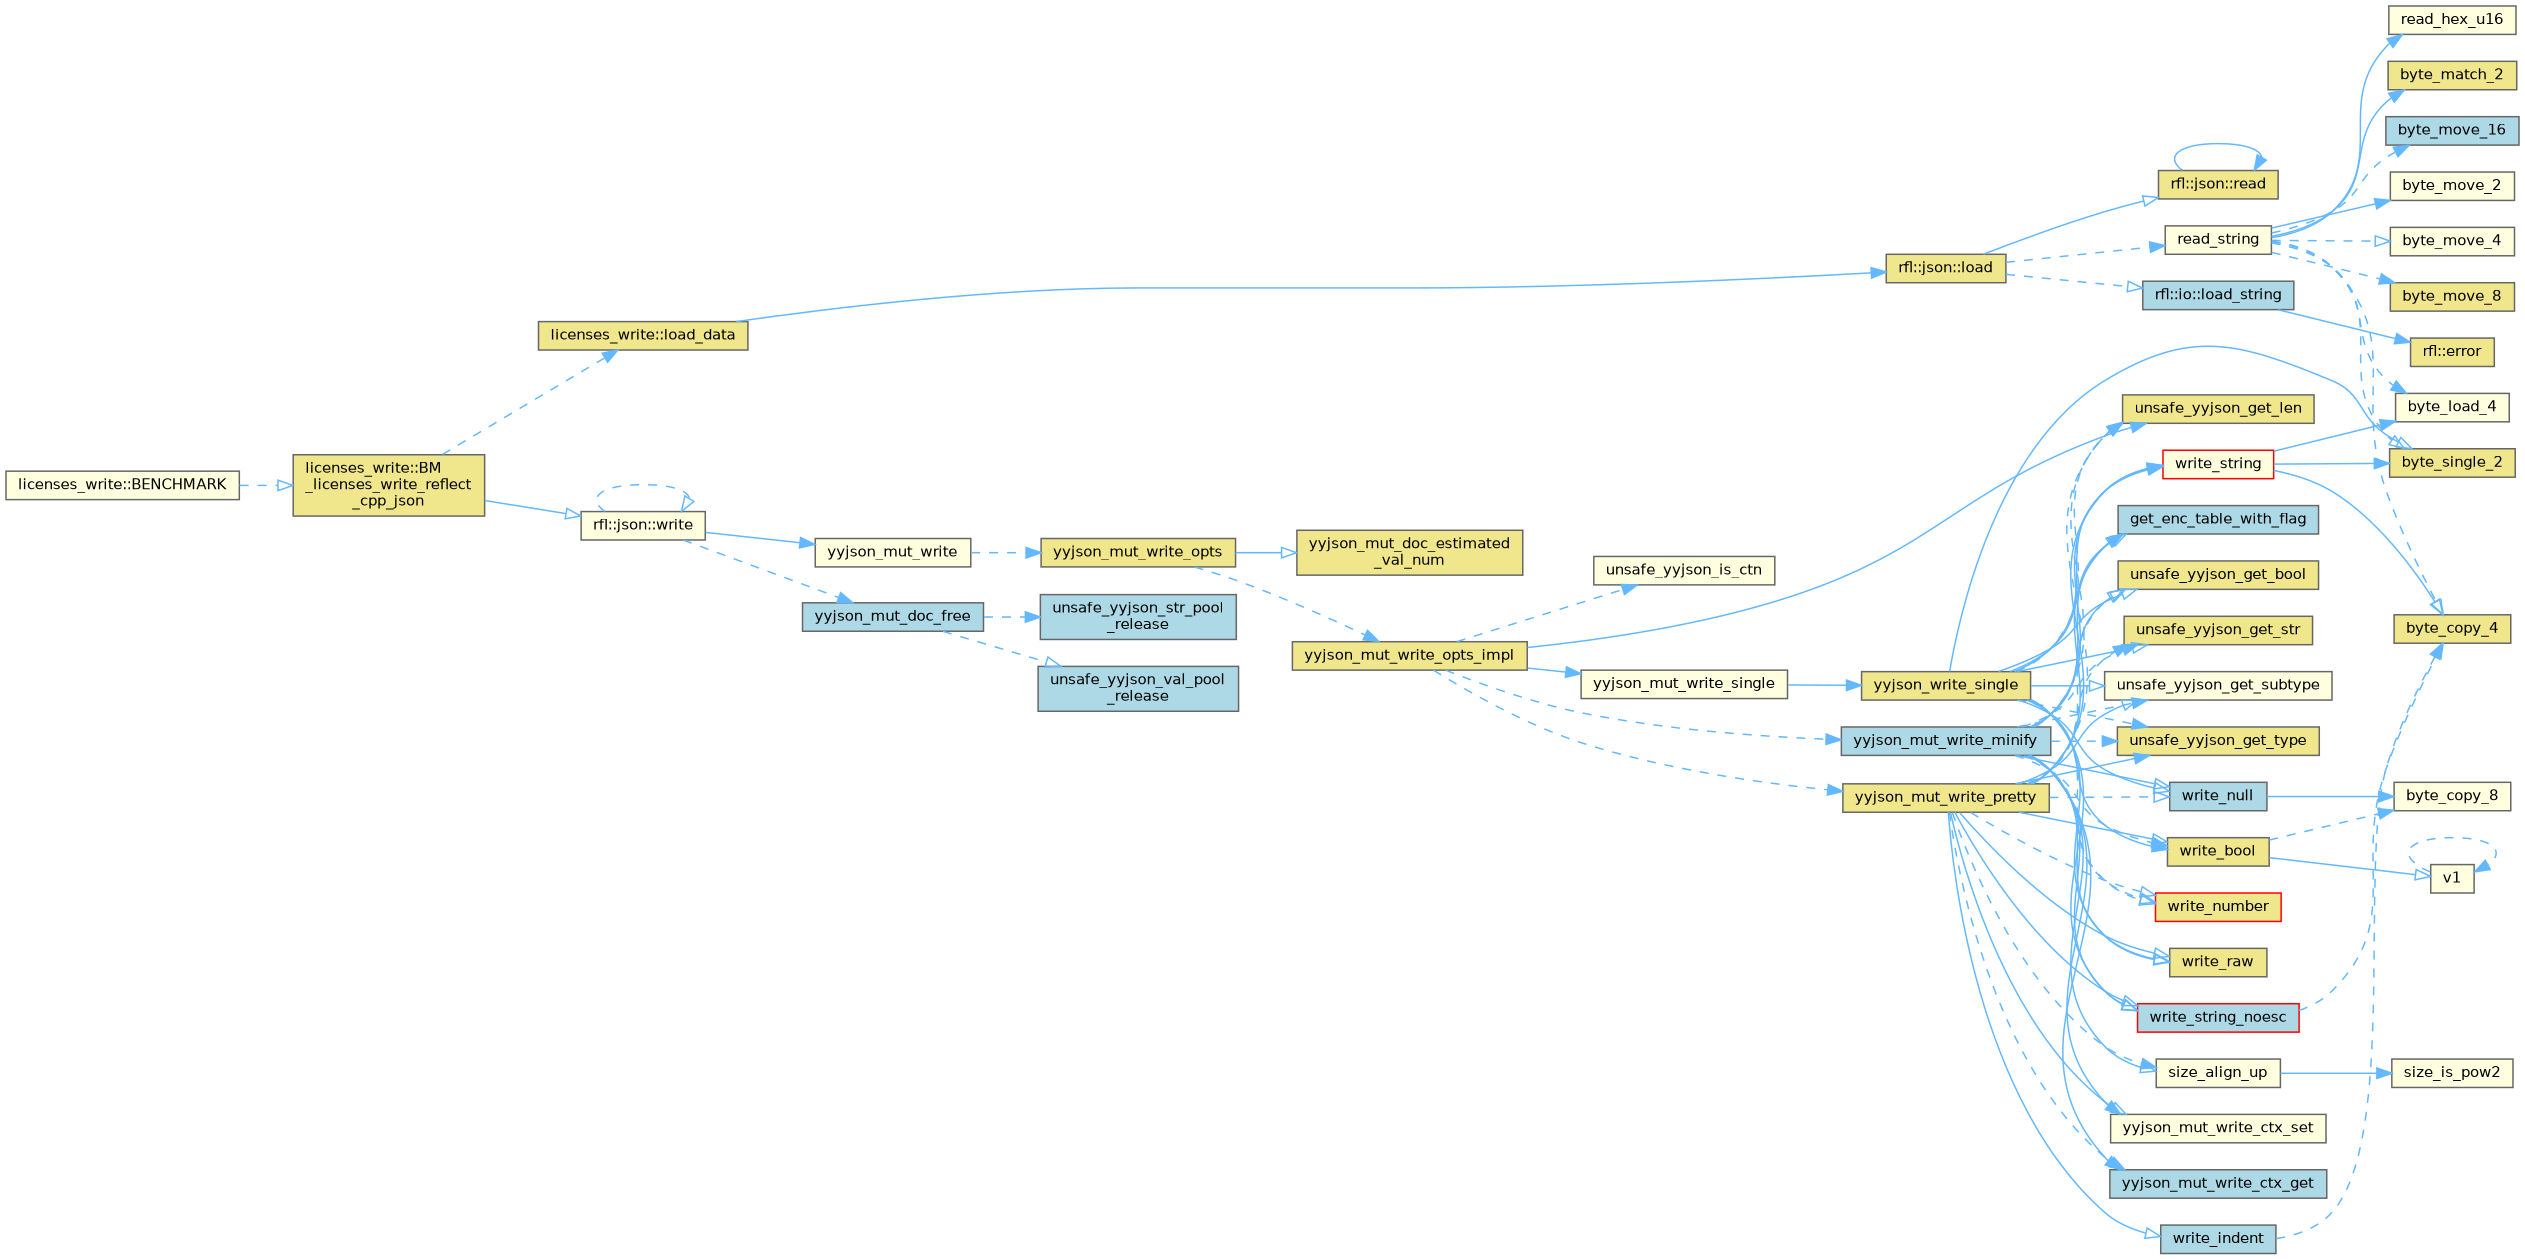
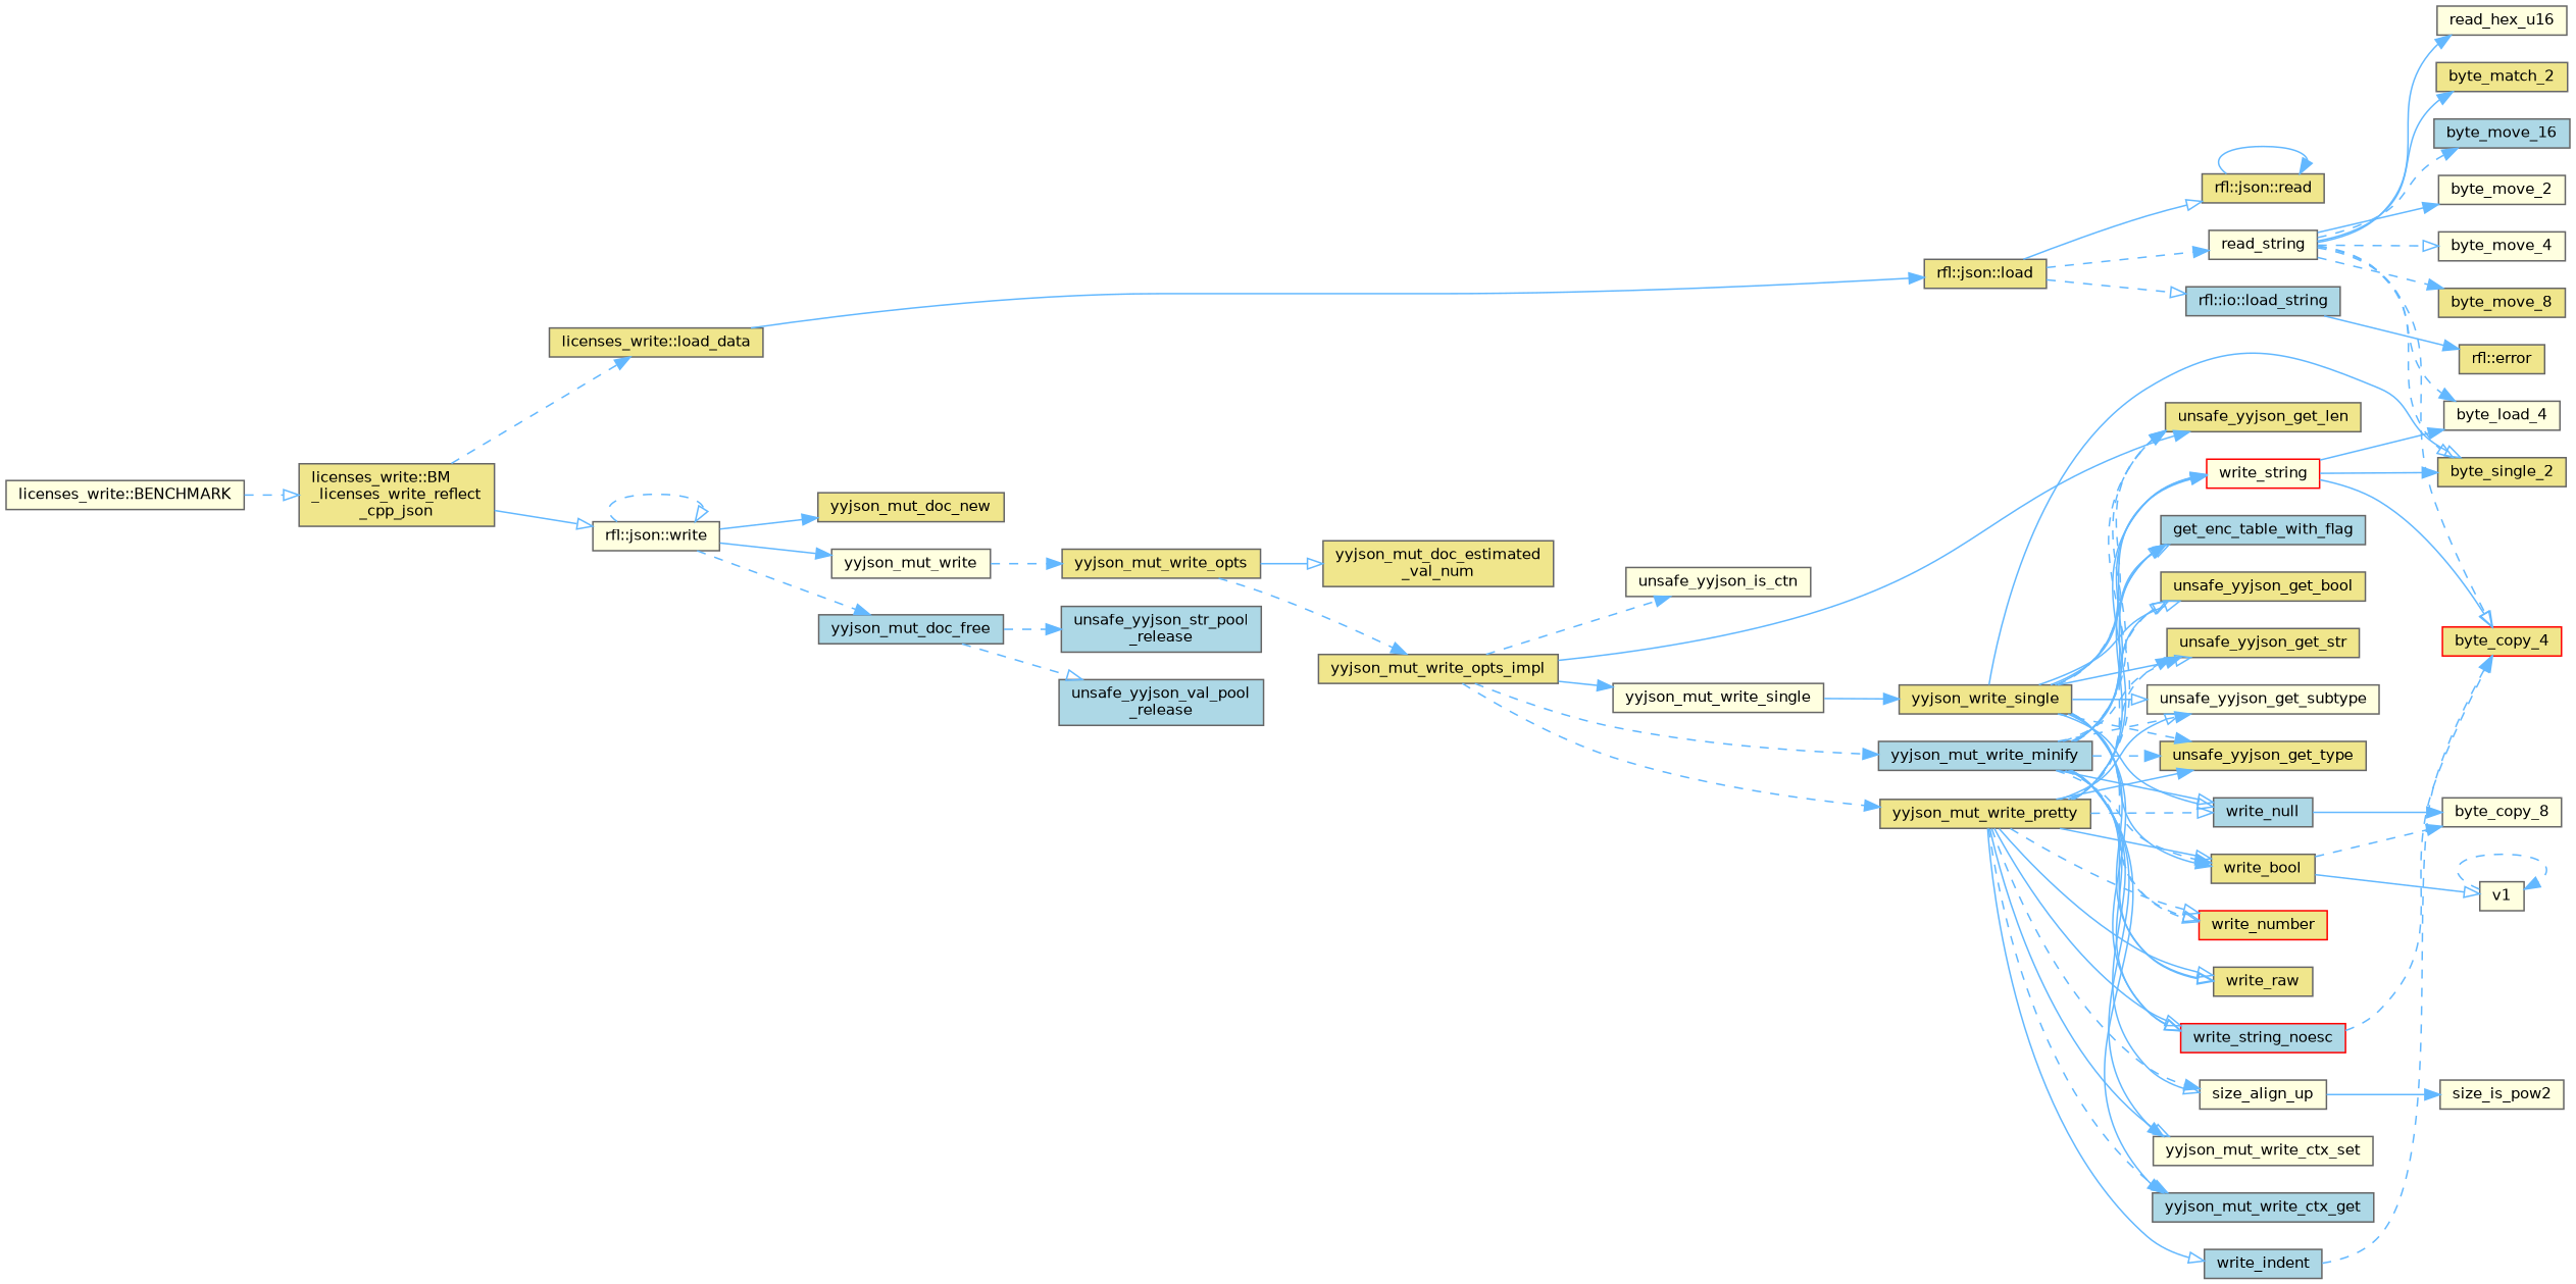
  digraph {
    rankdir=LR
    node [color=grey40 fillcolor=khaki fontname=Helvetica fontsize=10 shape=box style=filled]
    edge [arrowhead=normal color=steelblue1 fontname=Helvetica fontsize=10 labelfontname=Helvetica labelfontsize=10 style=solid]
    n1 [color=gray40 fillcolor=lightyellow fontcolor=black height=0.2 label="licenses_write::BENCHMARK" width=0.4]
    n2 [height=0.2 label="licenses_write::BM\l_licenses_write_reflect\l_cpp_json" width=0.4]
    n3 [height=0.2 label="licenses_write::load_data" width=0.4]
    n4 [fillcolor=lightyellow height=0.2 label="rfl::json::write" width=0.4]
    n5 [height=0.2 label="rfl::json::load" width=0.4]
    n6 [fillcolor=lightblue height=0.2 label=yyjson_mut_doc_free width=0.4]
+   n7 [height=0.2 label=yyjson_mut_doc_new width=0.4]
    n8 [fillcolor=lightyellow height=0.2 label=yyjson_mut_write width=0.4]
    n9 [fillcolor=lightblue height=0.2 label="rfl::io::load_string" width=0.4]
    n10 [height=0.2 label="rfl::json::read" width=0.4]
    n11 [fillcolor=lightyellow height=0.2 label=read_string width=0.4]
    n12 [height=0.2 label="rfl::error" width=0.4]
    n13 [height=0.2 label=byte_single_2 width=0.4]
-   n14 [height=0.2 label=byte_copy_4 width=0.4]
+   n14 [color=red height=0.2 label=byte_copy_4 width=0.4]
    n15 [fillcolor=lightyellow height=0.2 label=byte_load_4 width=0.4]
    n16 [height=0.2 label=byte_match_2 width=0.4]
    n17 [fillcolor=lightblue height=0.2 label=byte_move_16 width=0.4]
    n18 [fillcolor=lightyellow height=0.2 label=byte_move_2 width=0.4]
    n19 [fillcolor=lightyellow height=0.2 label=byte_move_4 width=0.4]
    n20 [height=0.2 label=byte_move_8 width=0.4]
    n21 [fillcolor=lightyellow height=0.2 label=read_hex_u16 width=0.4]
    n22 [fillcolor=lightblue height=0.2 label="unsafe_yyjson_str_pool\l_release" width=0.4]
    n23 [fillcolor=lightblue height=0.2 label="unsafe_yyjson_val_pool\l_release" width=0.4]
    n24 [height=0.2 label=yyjson_mut_write_opts width=0.4]
    n25 [height=0.2 label="yyjson_mut_doc_estimated\l_val_num" width=0.4]
    n26 [height=0.2 label=yyjson_mut_write_opts_impl width=0.4]
    n27 [height=0.2 label=unsafe_yyjson_get_len width=0.4]
    n28 [fillcolor=lightyellow height=0.2 label=unsafe_yyjson_is_ctn width=0.4]
    n29 [fillcolor=lightblue height=0.2 label=yyjson_mut_write_minify width=0.4]
    n30 [height=0.2 label=yyjson_mut_write_pretty width=0.4]
    n31 [fillcolor=lightyellow height=0.2 label=yyjson_mut_write_single width=0.4]
    n32 [fillcolor=lightblue height=0.2 label=get_enc_table_with_flag width=0.4]
    n33 [fillcolor=lightyellow height=0.2 label=size_align_up width=0.4]
    n34 [height=0.2 label=unsafe_yyjson_get_bool width=0.4]
    n35 [height=0.2 label=unsafe_yyjson_get_str width=0.4]
    n36 [fillcolor=lightyellow height=0.2 label=unsafe_yyjson_get_subtype width=0.4]
    n37 [height=0.2 label=unsafe_yyjson_get_type width=0.4]
    n38 [height=0.2 label=write_bool width=0.4]
    n39 [fillcolor=lightblue height=0.2 label=write_null width=0.4]
    n40 [color=red height=0.2 label=write_number width=0.4]
    n41 [height=0.2 label=write_raw width=0.4]
    n42 [color=red fillcolor=lightyellow height=0.2 label=write_string width=0.4]
    n43 [color=red fillcolor=lightblue height=0.2 label=write_string_noesc width=0.4]
    n44 [fillcolor=lightblue height=0.2 label=yyjson_mut_write_ctx_get width=0.4]
    n45 [fillcolor=lightyellow height=0.2 label=yyjson_mut_write_ctx_set width=0.4]
    n46 [fillcolor=lightblue height=0.2 label=write_indent width=0.4]
    n47 [height=0.2 label=yyjson_write_single width=0.4]
    n48 [fillcolor=lightyellow height=0.2 label=size_is_pow2 width=0.4]
    n49 [fillcolor=lightyellow height=0.2 label=byte_copy_8 width=0.4]
    n50 [fillcolor=lightyellow height=0.2 label=v1 width=0.4]
    n1 -> n2 [arrowhead=onormal style=dashed]
    n2 -> n3 [style=dashed]
    n2 -> n4 [arrowhead=onormal]
    n3 -> n5
    n4 -> n4 [arrowhead=onormal style=dashed]
    n4 -> n6 [style=dashed]
+   n4 -> n7
    n4 -> n8
    n5 -> n9 [arrowhead=onormal style=dashed]
    n5 -> n10 [arrowhead=onormal]
    n5 -> n11 [style=dashed]
    n6 -> n22 [style=dashed]
    n6 -> n23 [arrowhead=onormal style=dashed]
    n8 -> n24 [style=dashed]
    n9 -> n12
    n10 -> n10
    n11 -> n13 [arrowhead=onormal style=dashed]
    n11 -> n14 [arrowhead=onormal style=dashed]
    n11 -> n15 [style=dashed]
    n11 -> n16
    n11 -> n17 [style=dashed]
    n11 -> n18
    n11 -> n19 [arrowhead=onormal style=dashed]
    n11 -> n20 [style=dashed]
    n11 -> n21
    n24 -> n25 [arrowhead=onormal]
    n24 -> n26 [style=dashed]
    n26 -> n27
    n26 -> n28 [style=dashed]
    n26 -> n29 [style=dashed]
    n26 -> n30 [style=dashed]
    n26 -> n31
    n29 -> n27 [style=dashed]
    n29 -> n32
    n29 -> n33 [arrowhead=onormal]
    n29 -> n34 [arrowhead=onormal]
    n29 -> n35 [style=dashed]
    n29 -> n36 [style=dashed]
    n29 -> n37 [style=dashed]
    n29 -> n38 [style=dashed]
    n29 -> n39 [arrowhead=onormal]
    n29 -> n40 [arrowhead=onormal style=dashed]
    n29 -> n41 [arrowhead=onormal]
    n29 -> n42
    n29 -> n43 [arrowhead=onormal]
    n29 -> n44
    n29 -> n45
    n30 -> n27 [style=dashed]
    n30 -> n32 [arrowhead=onormal]
    n30 -> n33 [style=dashed]
    n30 -> n34 [arrowhead=onormal style=dashed]
    n30 -> n35 [style=dashed]
    n30 -> n36 [arrowhead=onormal]
    n30 -> n37
    n30 -> n38 [arrowhead=onormal]
    n30 -> n39 [arrowhead=onormal style=dashed]
    n30 -> n40 [arrowhead=onormal style=dashed]
    n30 -> n41 [arrowhead=onormal]
    n30 -> n42
    n30 -> n43 [arrowhead=onormal]
    n30 -> n44 [style=dashed]
    n30 -> n45 [arrowhead=onormal]
    n30 -> n46 [arrowhead=onormal]
    n31 -> n47
    n33 -> n48
    n38 -> n49 [style=dashed]
    n38 -> n50 [arrowhead=onormal]
    n39 -> n49
    n42 -> n13
    n42 -> n14 [arrowhead=onormal]
    n42 -> n15
    n43 -> n14 [style=dashed]
    n46 -> n14 [arrowhead=onormal style=dashed]
    n47 -> n13 [arrowhead=onormal]
    n47 -> n27 [arrowhead=onormal style=dashed]
    n47 -> n32 [arrowhead=onormal]
    n47 -> n34 [arrowhead=onormal]
    n47 -> n35 [arrowhead=onormal]
    n47 -> n36 [arrowhead=onormal]
    n47 -> n37 [style=dashed]
    n47 -> n38
    n47 -> n39 [arrowhead=onormal]
    n47 -> n40 [arrowhead=onormal style=dashed]
    n47 -> n41 [arrowhead=onormal]
    n47 -> n42
    n47 -> n43 [arrowhead=onormal]
    n50 -> n50 [style=dashed]
  }
